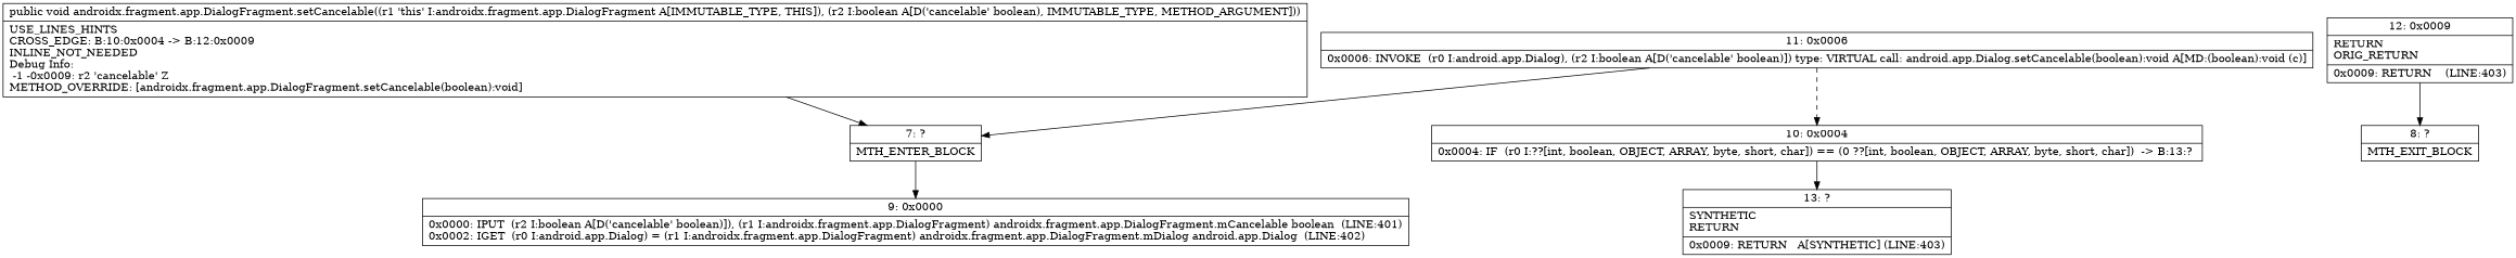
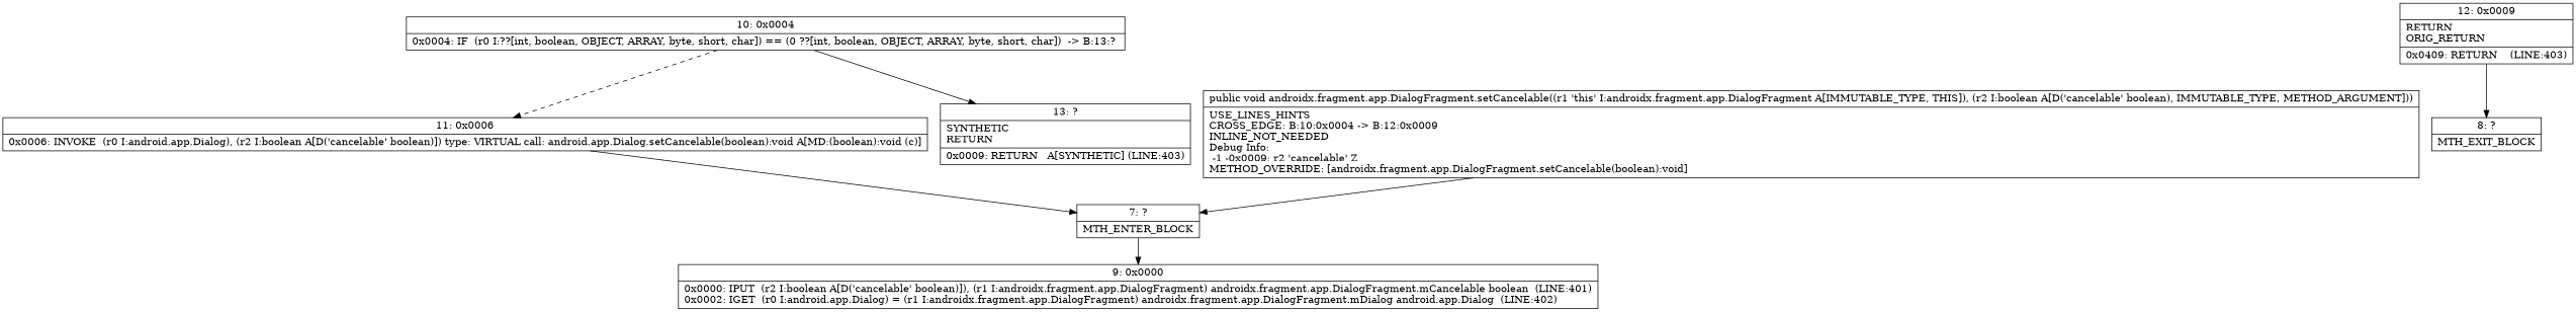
  digraph {
    node [shape=record]
    n1 [label="{7\:\ ?|MTH_ENTER_BLOCK\l}"]
    n2 [label="{9\:\ 0x0000|0x0000: IPUT  (r2 I:boolean A[D('cancelable' boolean)]), (r1 I:androidx.fragment.app.DialogFragment) androidx.fragment.app.DialogFragment.mCancelable boolean  (LINE:401)\l0x0002: IGET  (r0 I:android.app.Dialog) = (r1 I:androidx.fragment.app.DialogFragment) androidx.fragment.app.DialogFragment.mDialog android.app.Dialog  (LINE:402)\l}"]
    n3 [label="{10\:\ 0x0004|0x0004: IF  (r0 I:??[int, boolean, OBJECT, ARRAY, byte, short, char]) == (0 ??[int, boolean, OBJECT, ARRAY, byte, short, char])  \-\> B:13:? \l}"]
    n4 [label="{11\:\ 0x0006|0x0006: INVOKE  (r0 I:android.app.Dialog), (r2 I:boolean A[D('cancelable' boolean)]) type: VIRTUAL call: android.app.Dialog.setCancelable(boolean):void A[MD:(boolean):void (c)]\l}"]
    n5 [label="{13\:\ ?|SYNTHETIC\lRETURN\l|0x0009: RETURN   A[SYNTHETIC] (LINE:403)\l}"]
-   n6 [label="{12\:\ 0x0009|RETURN\lORIG_RETURN\l|0x0009: RETURN    (LINE:403)\l}"]
+   n6 [label="{12\:\ 0x0009|RETURN\lORIG_RETURN\l|0x0409: RETURN    (LINE:403)\l}"]
    n7 [label="{8\:\ ?|MTH_EXIT_BLOCK\l}"]
    n8 [label="{public void androidx.fragment.app.DialogFragment.setCancelable((r1 'this' I:androidx.fragment.app.DialogFragment A[IMMUTABLE_TYPE, THIS]), (r2 I:boolean A[D('cancelable' boolean), IMMUTABLE_TYPE, METHOD_ARGUMENT]))  | USE_LINES_HINTS\lCROSS_EDGE: B:10:0x0004 \-\> B:12:0x0009\lINLINE_NOT_NEEDED\lDebug Info:\l  \-1 \-0x0009: r2 'cancelable' Z\lMETHOD_OVERRIDE: [androidx.fragment.app.DialogFragment.setCancelable(boolean):void]\l}"]
    n1 -> n2
-   n4 -> n3 [style=dashed]
+   n3 -> n4 [style=dashed]
    n3 -> n5
    n4 -> n1
    n6 -> n7
    n8 -> n1
  }
